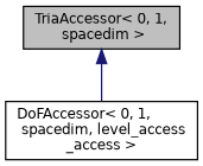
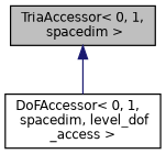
  digraph {
    node [color=black fontname=Helvetica fontsize=10 shape=record style=filled]
    n1 [fillcolor=grey75 fontcolor=black height=0.2 label="TriaAccessor\< 0, 1,\l spacedim \>" width=0.4]
-   n2 [fillcolor=white height=0.2 label="DoFAccessor\< 0, 1,\l spacedim, level_access\l_access \>" width=0.4]
+   n2 [fillcolor=white height=0.2 label="DoFAccessor\< 0, 1,\l spacedim, level_dof\l_access \>" width=0.4]
    n1 -> n2 [color=midnightblue dir=back fontname=Helvetica fontsize=10 labelfontname=Helvetica labelfontsize=10 style=solid]
  }
